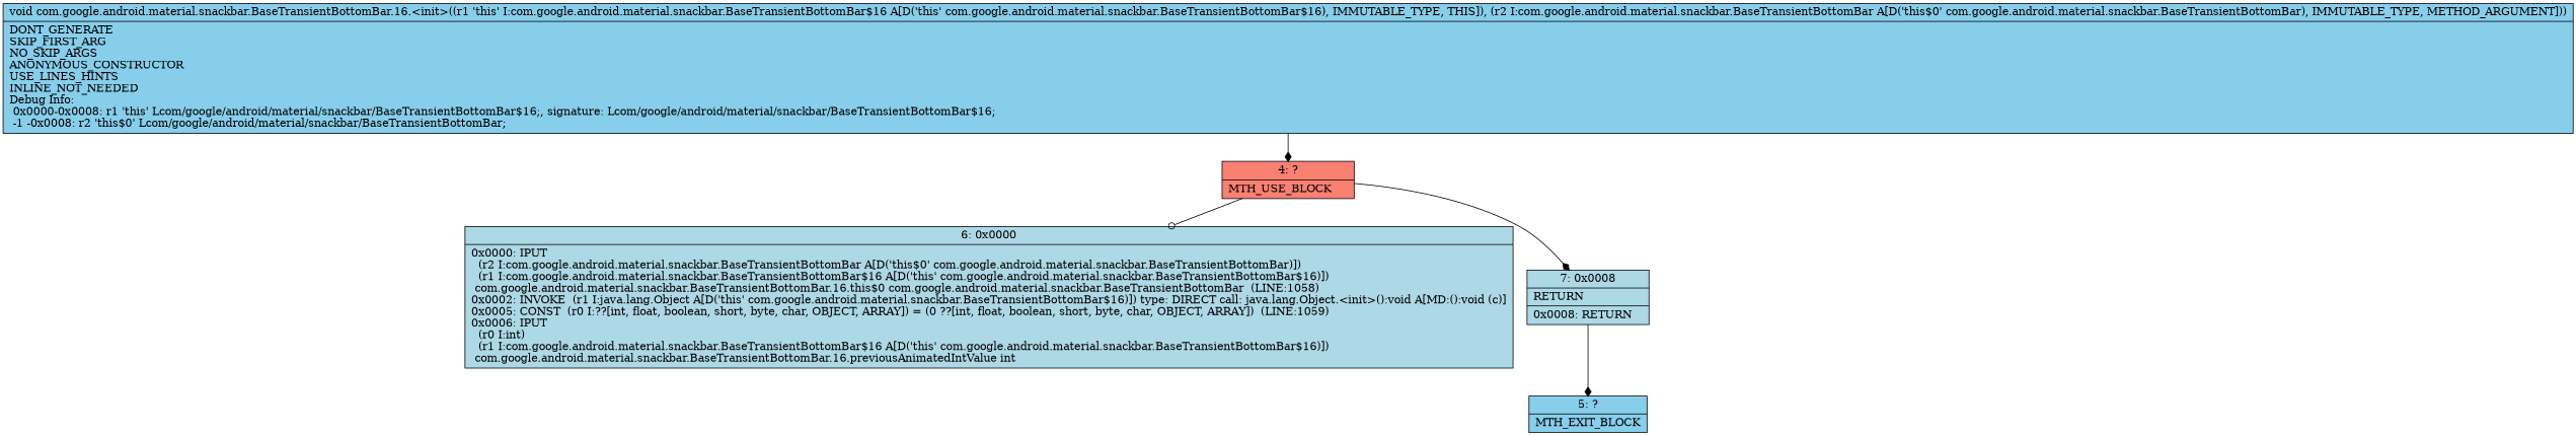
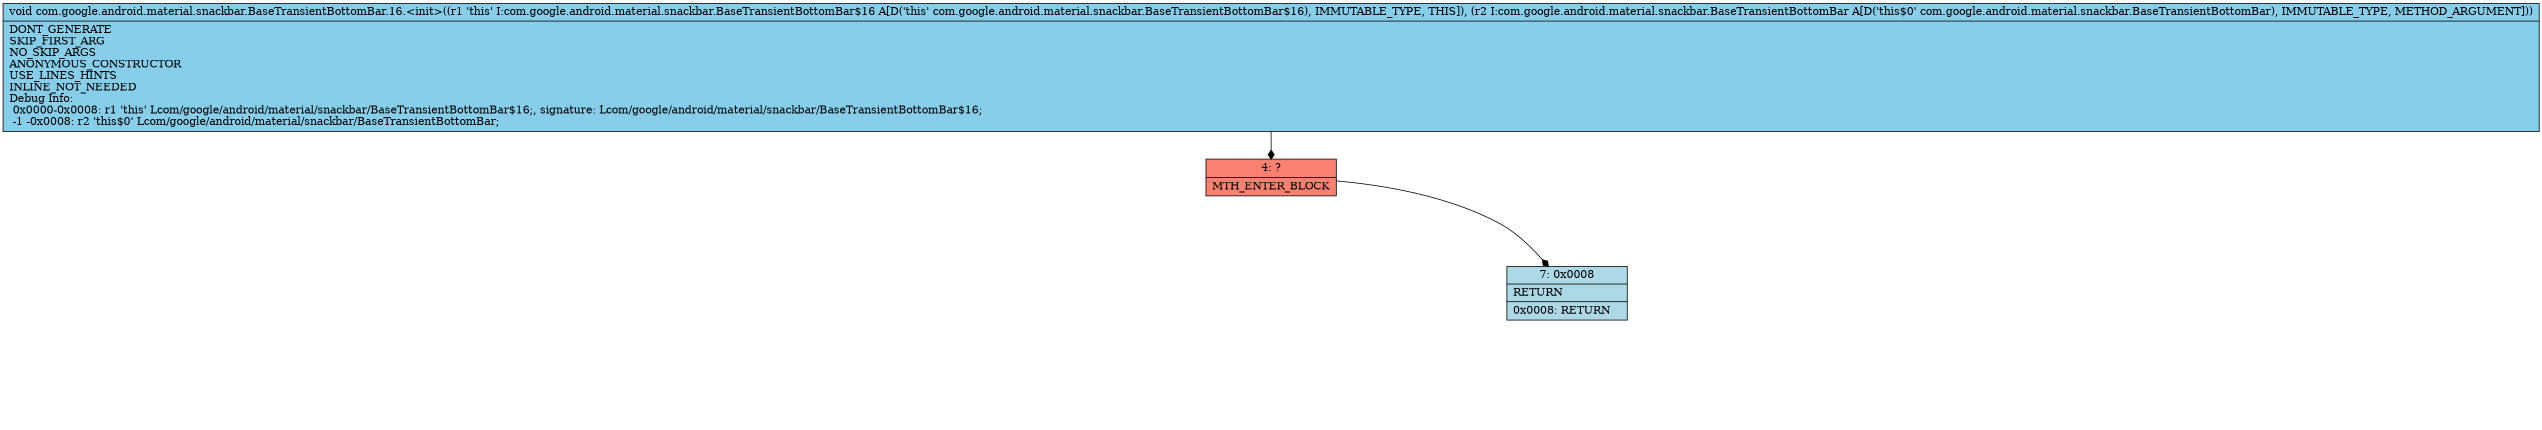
  digraph {
    node [fillcolor=lightblue shape=record style=filled]
    edge [arrowhead=diamond]
-   n1 [fillcolor=salmon label="{4\:\ ?|MTH_USE_BLOCK\l}"]
-   n2 [label="{6\:\ 0x0000|0x0000: IPUT  \l  (r2 I:com.google.android.material.snackbar.BaseTransientBottomBar A[D('this$0' com.google.android.material.snackbar.BaseTransientBottomBar)])\l  (r1 I:com.google.android.material.snackbar.BaseTransientBottomBar$16 A[D('this' com.google.android.material.snackbar.BaseTransientBottomBar$16)])\l com.google.android.material.snackbar.BaseTransientBottomBar.16.this$0 com.google.android.material.snackbar.BaseTransientBottomBar  (LINE:1058)\l0x0002: INVOKE  (r1 I:java.lang.Object A[D('this' com.google.android.material.snackbar.BaseTransientBottomBar$16)]) type: DIRECT call: java.lang.Object.\<init\>():void A[MD:():void (c)]\l0x0005: CONST  (r0 I:??[int, float, boolean, short, byte, char, OBJECT, ARRAY]) = (0 ??[int, float, boolean, short, byte, char, OBJECT, ARRAY])  (LINE:1059)\l0x0006: IPUT  \l  (r0 I:int)\l  (r1 I:com.google.android.material.snackbar.BaseTransientBottomBar$16 A[D('this' com.google.android.material.snackbar.BaseTransientBottomBar$16)])\l com.google.android.material.snackbar.BaseTransientBottomBar.16.previousAnimatedIntValue int \l}"]
+   n1 [fillcolor=salmon label="{4\:\ ?|MTH_ENTER_BLOCK\l}"]
    n3 [label="{7\:\ 0x0008|RETURN\l|0x0008: RETURN   \l}"]
-   n4 [fillcolor=skyblue label="{5\:\ ?|MTH_EXIT_BLOCK\l}"]
    n5 [fillcolor=skyblue label="{void com.google.android.material.snackbar.BaseTransientBottomBar.16.\<init\>((r1 'this' I:com.google.android.material.snackbar.BaseTransientBottomBar$16 A[D('this' com.google.android.material.snackbar.BaseTransientBottomBar$16), IMMUTABLE_TYPE, THIS]), (r2 I:com.google.android.material.snackbar.BaseTransientBottomBar A[D('this$0' com.google.android.material.snackbar.BaseTransientBottomBar), IMMUTABLE_TYPE, METHOD_ARGUMENT]))  | DONT_GENERATE\lSKIP_FIRST_ARG\lNO_SKIP_ARGS\lANONYMOUS_CONSTRUCTOR\lUSE_LINES_HINTS\lINLINE_NOT_NEEDED\lDebug Info:\l  0x0000\-0x0008: r1 'this' Lcom\/google\/android\/material\/snackbar\/BaseTransientBottomBar$16;, signature: Lcom\/google\/android\/material\/snackbar\/BaseTransientBottomBar$16;\l  \-1 \-0x0008: r2 'this$0' Lcom\/google\/android\/material\/snackbar\/BaseTransientBottomBar;\l}"]
-   n1 -> n2 [arrowhead=odot]
    n1 -> n3
-   n3 -> n4
    n5 -> n1
  }
